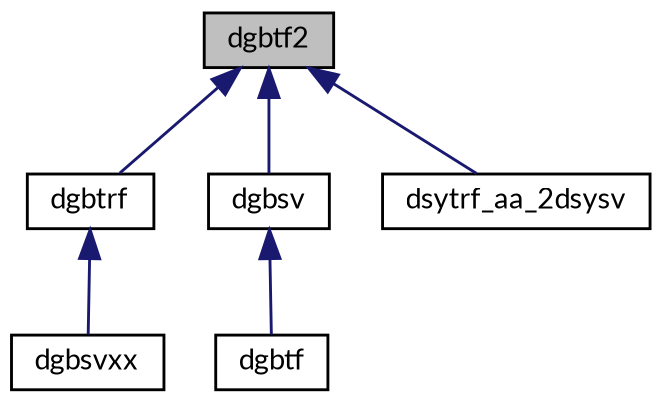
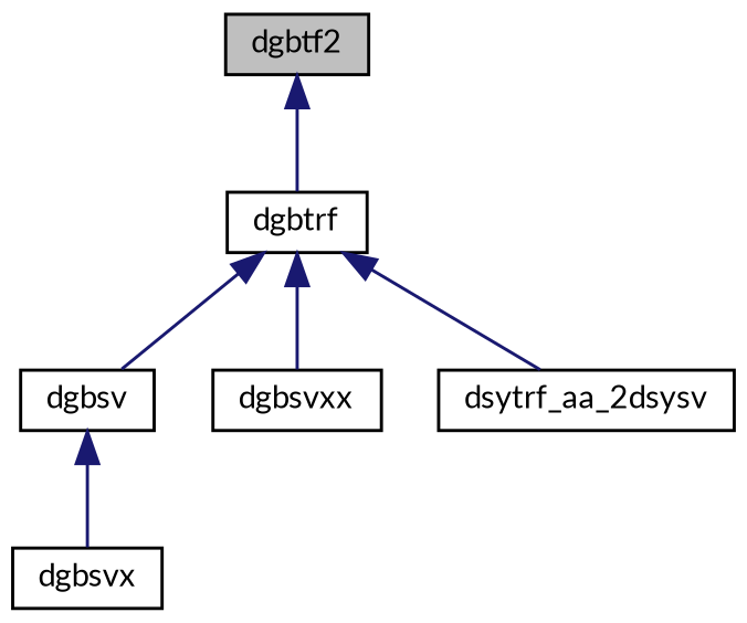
  digraph {
    fontname=Lato
    rankdir=TB
    node [color=black fillcolor=white fontname=Lato fontsize=10 shape=record style=filled]
    edge [color=midnightblue dir=back fontname=Lato fontsize=10 labelfontname=Helvetica labelfontsize=10 style=solid]
    n1 [fillcolor=grey75 fontcolor=black height=0.2 label=dgbtf2 width=0.4]
    n2 [height=0.2 label=dgbtrf width=0.4]
    n3 [height=0.2 label=dgbsv width=0.4]
    n4 [height=0.2 label=dgbsvxx width=0.4]
    n5 [height=0.2 label=dsytrf_aa_2dsysv width=0.4]
-   n6 [height=0.2 label=dgbtf width=0.4]
+   n6 [height=0.2 label=dgbsvx width=0.4]
    n1 -> n2
-   n1 -> n3
+   n2 -> n3
    n2 -> n4
-   n1 -> n5
+   n2 -> n5
    n3 -> n6
  }
